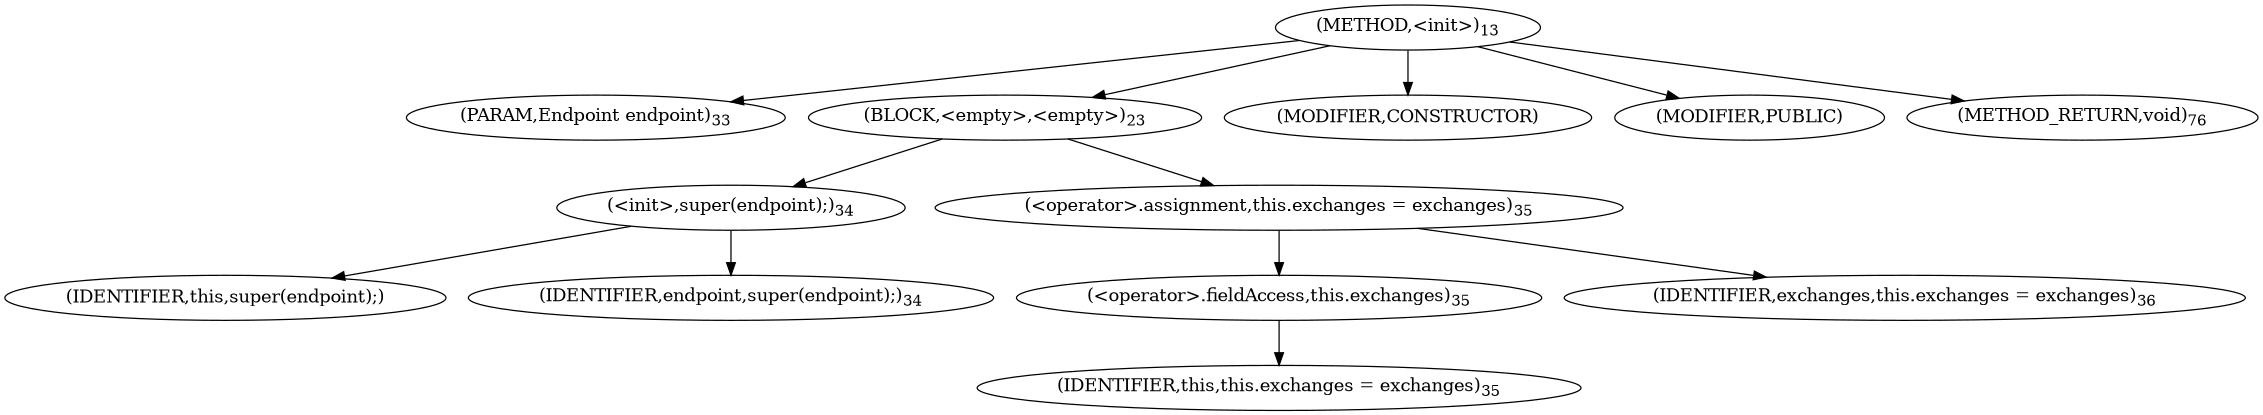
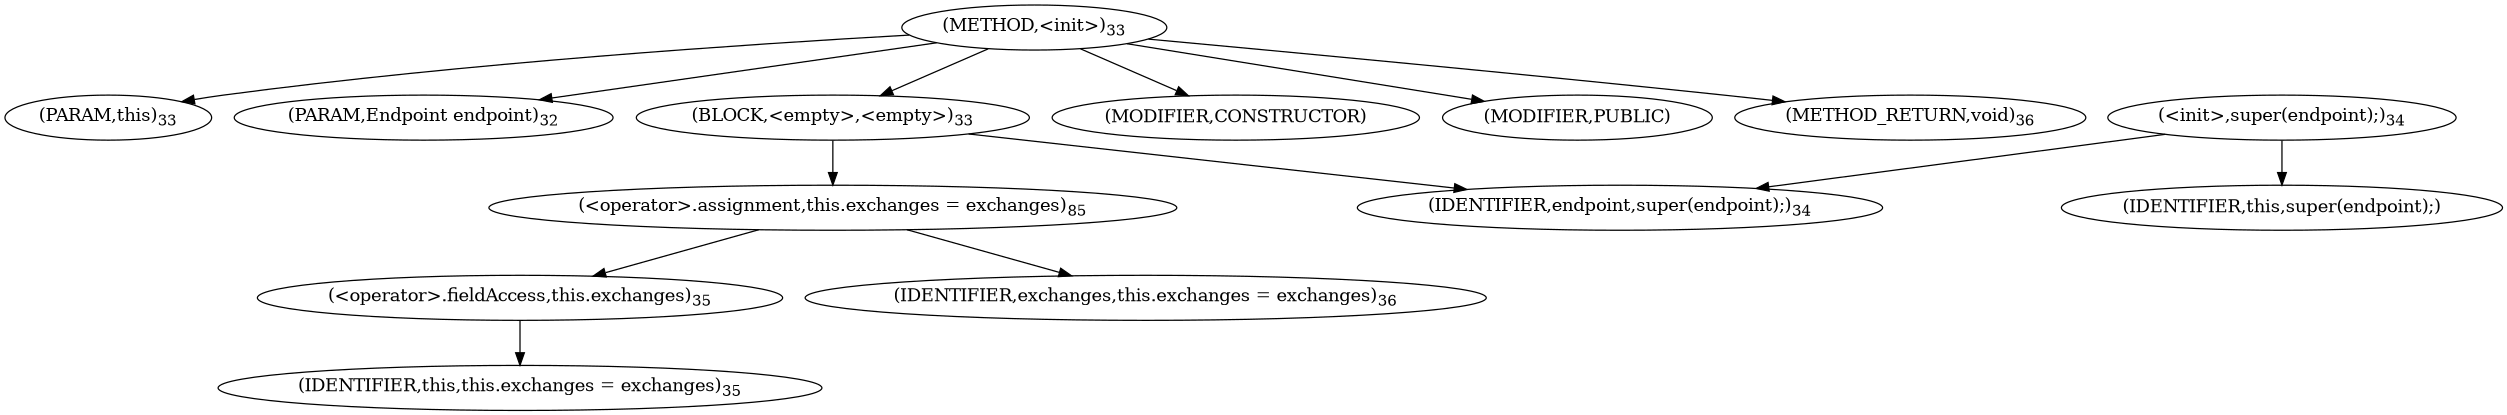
  digraph {
-   n1 [label=<(METHOD,&lt;init&gt;)<SUB>13</SUB>>]
-   n3 [label=<(PARAM,Endpoint endpoint)<SUB>33</SUB>>]
-   n4 [label=<(BLOCK,&lt;empty&gt;,&lt;empty&gt;)<SUB>23</SUB>>]
+   n1 [label=<(METHOD,&lt;init&gt;)<SUB>33</SUB>>]
+   n2 [label=<(PARAM,this)<SUB>33</SUB>>]
+   n3 [label=<(PARAM,Endpoint endpoint)<SUB>32</SUB>>]
+   n4 [label=<(BLOCK,&lt;empty&gt;,&lt;empty&gt;)<SUB>33</SUB>>]
    n5 [label=<(MODIFIER,CONSTRUCTOR)>]
    n6 [label=<(MODIFIER,PUBLIC)>]
-   n7 [label=<(METHOD_RETURN,void)<SUB>76</SUB>>]
+   n7 [label=<(METHOD_RETURN,void)<SUB>36</SUB>>]
    n8 [label=<(&lt;init&gt;,super(endpoint);)<SUB>34</SUB>>]
-   n9 [label=<(&lt;operator&gt;.assignment,this.exchanges = exchanges)<SUB>35</SUB>>]
+   n9 [label=<(&lt;operator&gt;.assignment,this.exchanges = exchanges)<SUB>85</SUB>>]
    n10 [label=<(IDENTIFIER,this,super(endpoint);)>]
    n11 [label=<(IDENTIFIER,endpoint,super(endpoint);)<SUB>34</SUB>>]
    n12 [label=<(&lt;operator&gt;.fieldAccess,this.exchanges)<SUB>35</SUB>>]
    n13 [label=<(IDENTIFIER,exchanges,this.exchanges = exchanges)<SUB>36</SUB>>]
    n14 [label=<(IDENTIFIER,this,this.exchanges = exchanges)<SUB>35</SUB>>]
+   n1 -> n2
    n1 -> n3
    n1 -> n4
    n1 -> n5
    n1 -> n6
    n1 -> n7
-   n4 -> n8
+   n4 -> n11
    n4 -> n9
    n8 -> n10
    n8 -> n11
    n9 -> n12
    n9 -> n13
    n12 -> n14
  }
